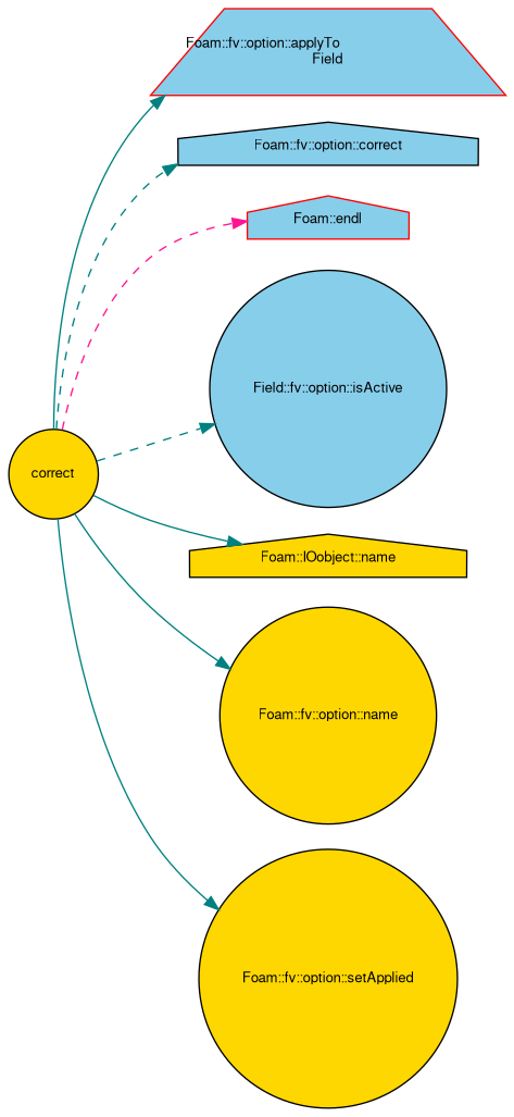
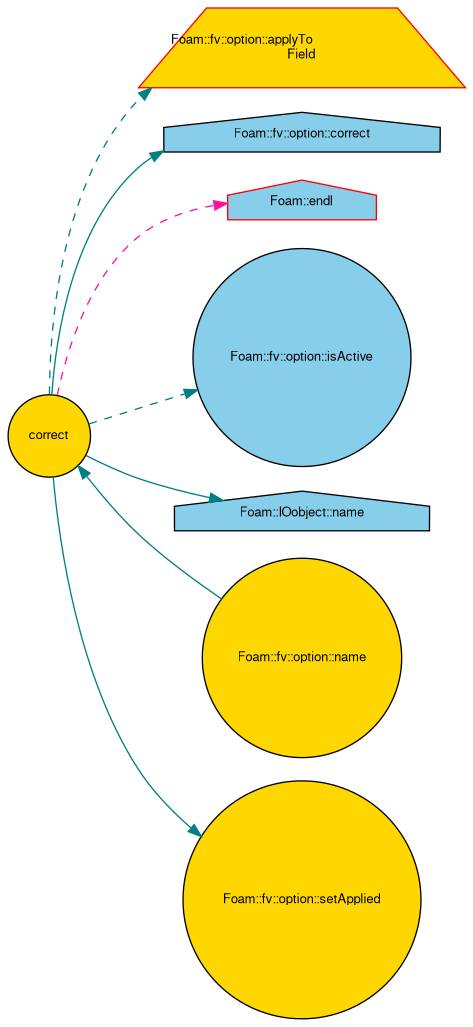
  digraph {
    rankdir=LR
    node [color=black fillcolor=gold fontname=FreeSans fontsize=10 shape=circle style=filled]
    edge [color=teal fontname=FreeSans fontsize=10 labelfontname=FreeSans labelfontsize=10 style=dashed]
    n1 [fontcolor=black height=0.2 label=correct width=0.4]
-   n2 [color=red fillcolor=skyblue height=0.2 label="Foam::fv::option::applyTo\lField" shape=trapezium width=0.4]
+   n2 [color=red height=0.2 label="Foam::fv::option::applyTo\lField" shape=trapezium width=0.4]
    n3 [fillcolor=skyblue height=0.2 label="Foam::fv::option::correct" shape=house width=0.4]
    n4 [color=red fillcolor=skyblue height=0.2 label="Foam::endl" shape=house width=0.4]
-   n5 [fillcolor=skyblue height=0.2 label="Field::fv::option::isActive" width=0.4]
-   n6 [height=0.2 label="Foam::IOobject::name" shape=house width=0.4]
+   n5 [fillcolor=skyblue height=0.2 label="Foam::fv::option::isActive" width=0.4]
+   n6 [fillcolor=skyblue height=0.2 label="Foam::IOobject::name" shape=house width=0.4]
    n7 [height=0.2 label="Foam::fv::option::name" width=0.4]
    n8 [height=0.2 label="Foam::fv::option::setApplied" width=0.4]
-   n1 -> n2 [style=solid]
-   n1 -> n3
+   n1 -> n2
+   n1 -> n3 [style=solid]
    n1 -> n4 [color=deeppink]
    n1 -> n5
    n1 -> n6 [style=solid]
-   n1 -> n7 [style=solid]
+   n7 -> n1 [style=solid]
    n1 -> n8 [style=solid]
  }
